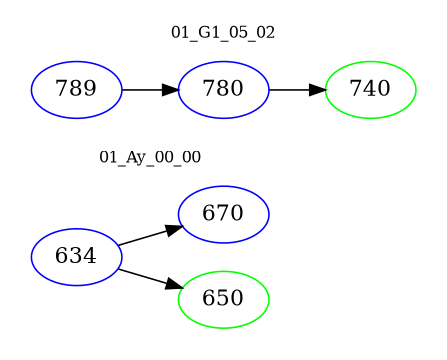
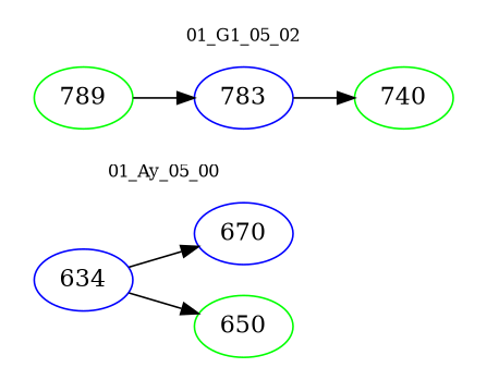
  digraph {
    rankdir=LR
    node [color=blue]
    edge [color=black]
    n1 [label=634]
    n2 [color=green label=650]
    n3 [label=670]
-   n4 [label=780]
+   n4 [label=783]
    n5 [color=green label=740]
-   n6 [label=789]
+   n6 [color=green label=789]
    subgraph cluster_1 {
      color=white
      fontsize=10
-     label="01_Ay_00_00"
+     label="01_Ay_05_00"
      n1
      n2
      n3
    }
    subgraph cluster_2 {
      color=white
      fontsize=10
      label="01_G1_05_02"
      n4
      n5
      n6
    }
    n1 -> n2
    n1 -> n3
    n4 -> n5
    n6 -> n4
  }
